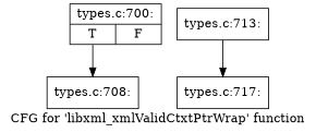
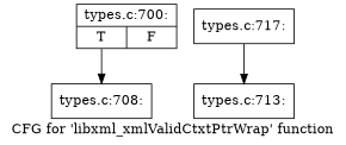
  digraph {
    label="CFG for 'libxml_xmlValidCtxtPtrWrap' function"
    node [shape=record]
    n1 [label="{types.c:700:|{<s0>T|<s1>F}}"]
    n2 [label="{types.c:708:}"]
    n3 [label="{types.c:713:}"]
    n4 [label="{types.c:717:}"]
    n1 -> n2 [tailport=s0]
-   n3 -> n4
+   n4 -> n3
  }
